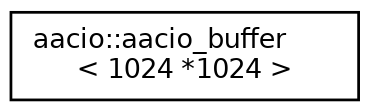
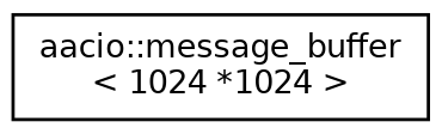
  digraph {
    rankdir=LR
-   n1 [color=black fillcolor=white fontname=Helvetica fontsize=10 height=0.2 label="aacio::aacio_buffer\l\< 1024 *1024 \>" shape=record style=filled width=0.4]
+   n1 [color=black fillcolor=white fontname=Helvetica fontsize=10 height=0.2 label="aacio::message_buffer\l\< 1024 *1024 \>" shape=record style=filled width=0.4]
  }
